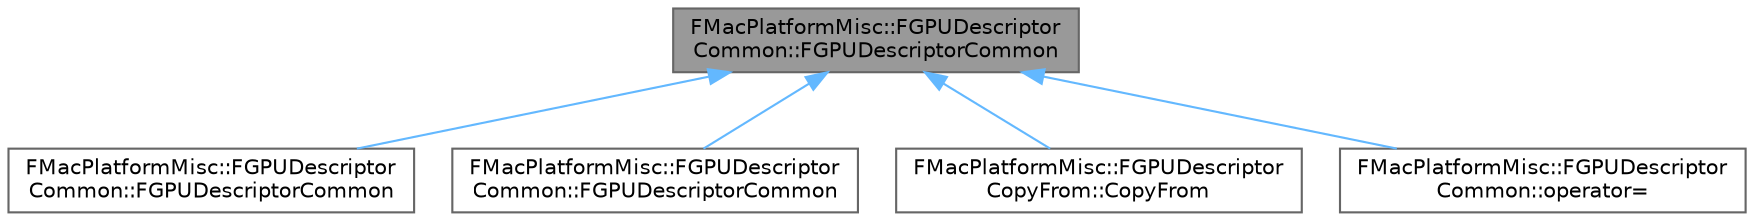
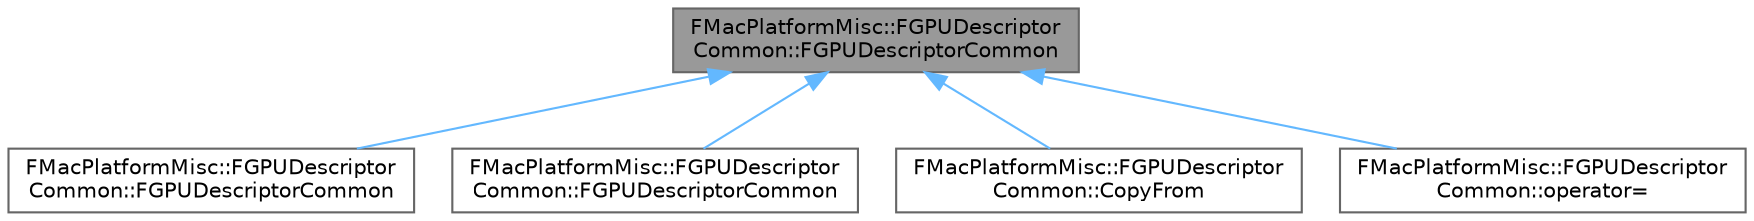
  digraph {
    rankdir=TB
    node [color=grey40 fillcolor=white fontname=Helvetica fontsize=10 shape=box style=filled]
    edge [color=steelblue1 dir=back fontname=Helvetica fontsize=10 labelfontname=Helvetica labelfontsize=10 style=solid]
    n1 [color=gray40 fillcolor=grey60 fontcolor=black height=0.2 label="FMacPlatformMisc::FGPUDescriptor\lCommon::FGPUDescriptorCommon" width=0.4]
    n2 [height=0.2 label="FMacPlatformMisc::FGPUDescriptor\lCommon::FGPUDescriptorCommon" width=0.4]
    n3 [height=0.2 label="FMacPlatformMisc::FGPUDescriptor\lCommon::FGPUDescriptorCommon" width=0.4]
-   n4 [height=0.2 label="FMacPlatformMisc::FGPUDescriptor\lCopyFrom::CopyFrom" width=0.4]
+   n4 [height=0.2 label="FMacPlatformMisc::FGPUDescriptor\lCommon::CopyFrom" width=0.4]
    n5 [height=0.2 label="FMacPlatformMisc::FGPUDescriptor\lCommon::operator=" width=0.4]
    n1 -> n2
    n1 -> n3
    n1 -> n4
    n1 -> n5
  }
